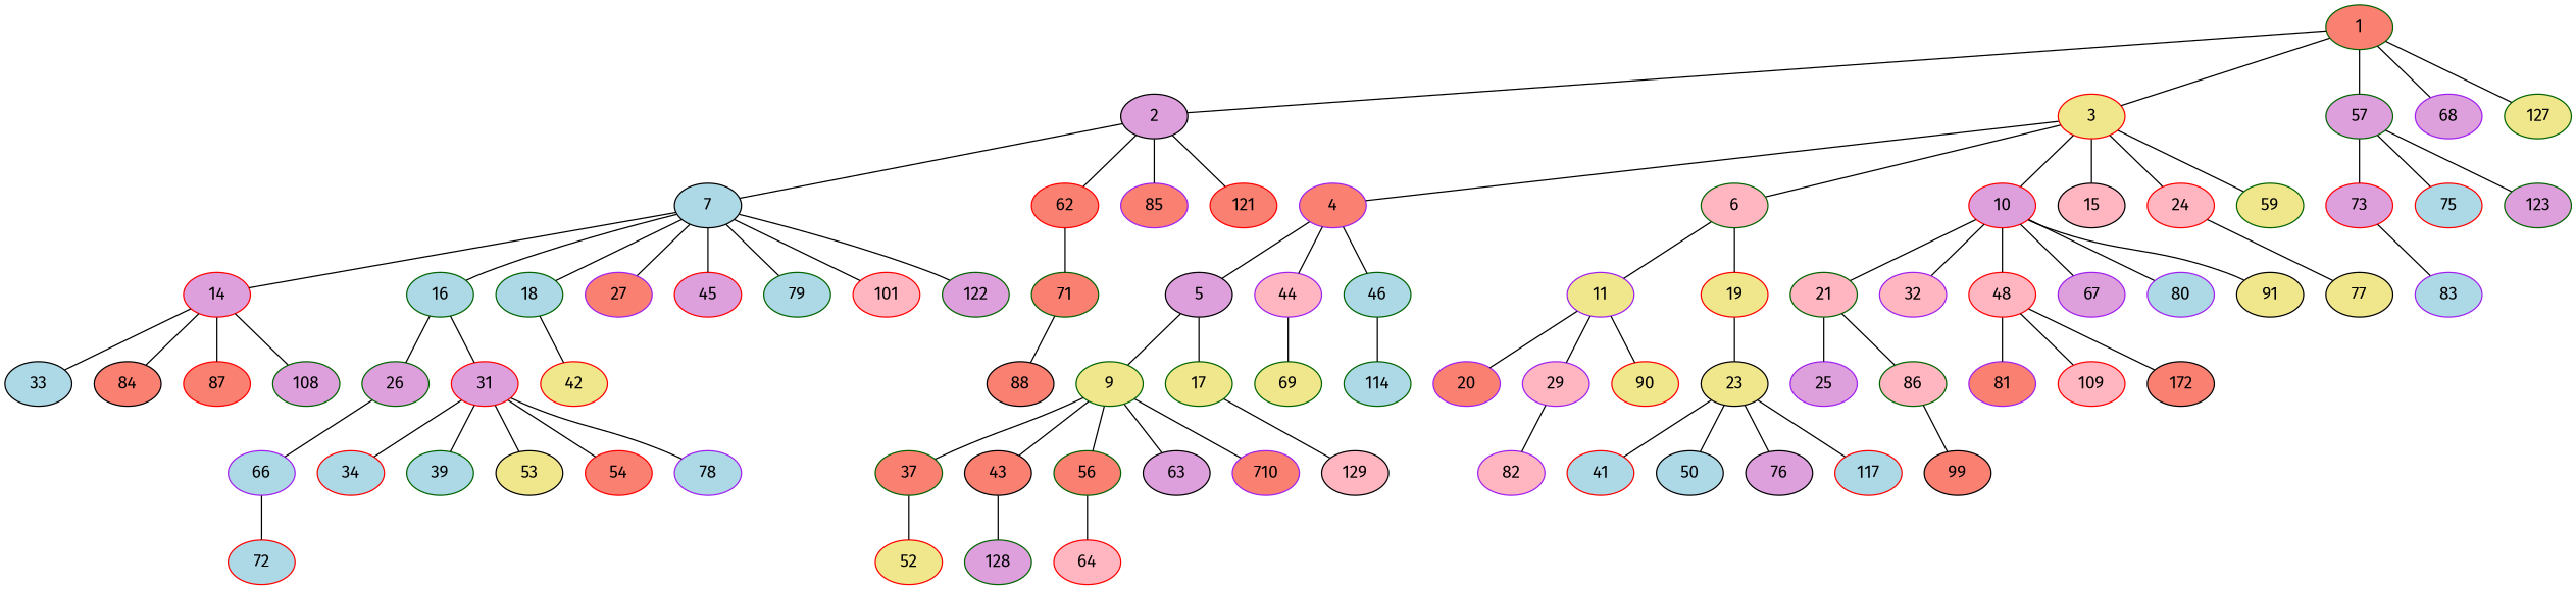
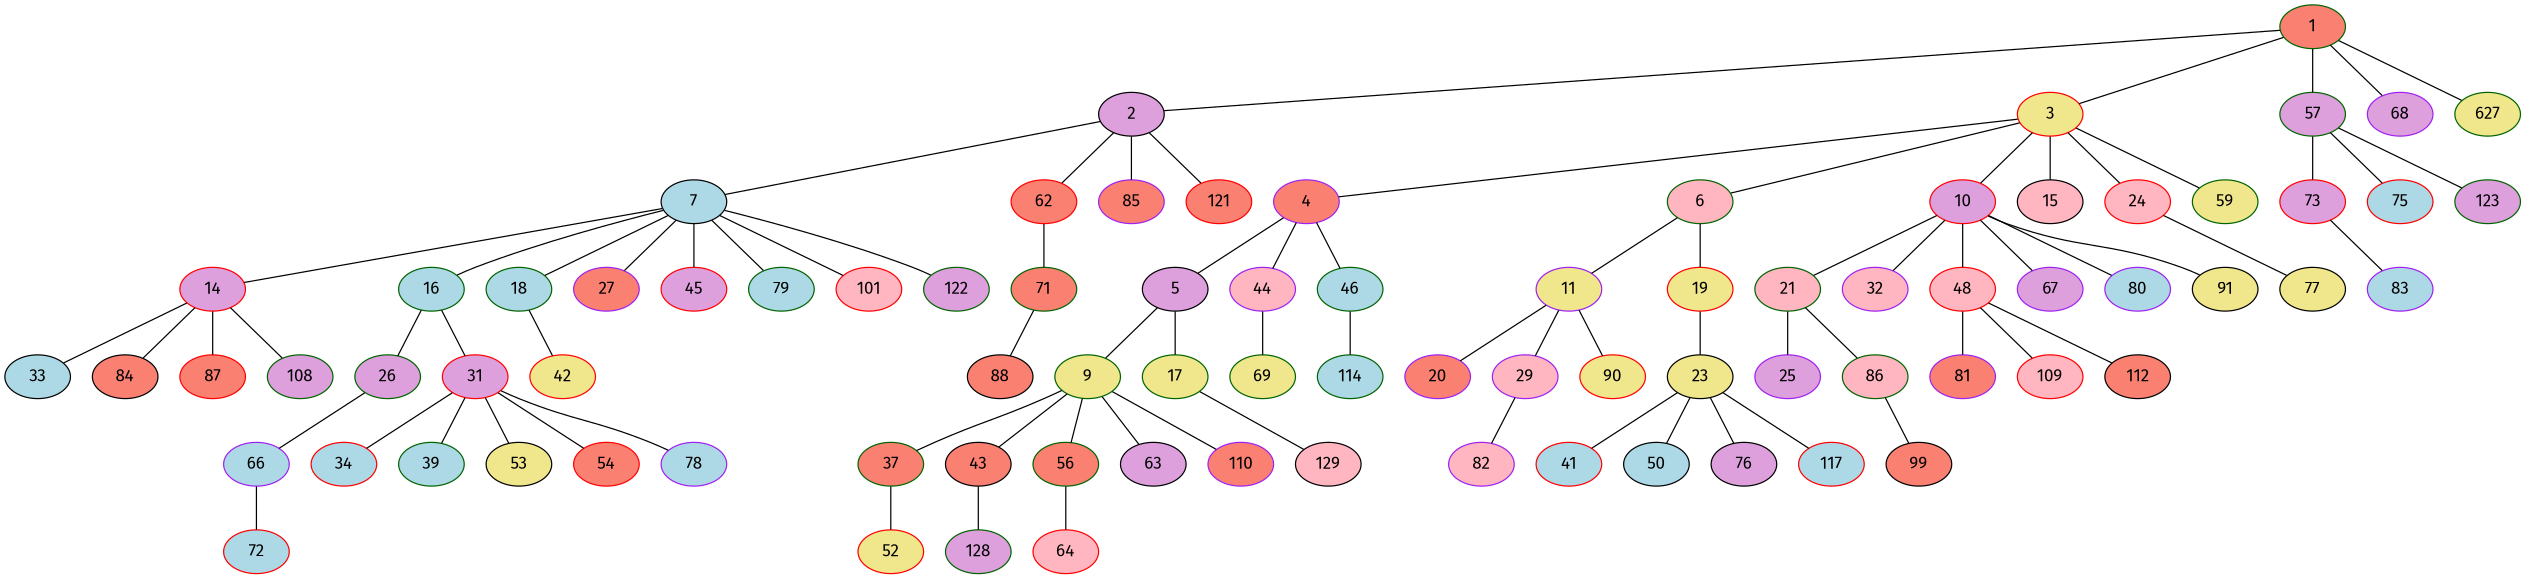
  graph {
    fontname="Fira Sans"
    node [color=darkgreen fillcolor=salmon fontname="Fira Sans" style=filled]
    edge [fontname="Fira Sans"]
    1 [super="+22"]
    2 [color=black fillcolor=plum super="+70"]
    3 [color=red fillcolor=khaki super="+8"]
    57 [fillcolor=plum super="+61"]
    68 [color=purple fillcolor=plum]
-   127 [fillcolor=khaki]
+   127 [fillcolor=khaki label=627]
    7 [color=black fillcolor=lightblue super="+38"]
    62 [color=red]
    85 [color=purple super="+115"]
    121 [color=red]
    4 [color=purple super="+13"]
    6 [fillcolor=lightpink super="+47"]
    10 [color=red fillcolor=plum super="+40"]
    15 [color=black fillcolor=lightpink]
    24 [color=red fillcolor=lightpink super="+30"]
    59 [fillcolor=khaki super="+67"]
    73 [color=red fillcolor=plum]
    75 [color=red fillcolor=lightblue super="+113"]
    123 [fillcolor=plum]
    14 [color=red fillcolor=plum super="+74"]
    16 [fillcolor=lightblue]
    18 [fillcolor=lightblue]
    27 [color=purple]
    45 [color=red fillcolor=plum]
    79 [fillcolor=lightblue super="+89"]
    n26 [color=red fillcolor=lightpink label=101 super="+126"]
    122 [fillcolor=plum]
    71 [super="+96"]
    5 [color=black fillcolor=plum super="+12"]
    44 [color=purple fillcolor=lightpink super="+124"]
    46 [fillcolor=lightblue super="+118"]
    11 [color=purple fillcolor=khaki super="+28"]
    19 [color=red fillcolor=khaki super="+58"]
    21 [fillcolor=lightpink super="+95"]
    32 [color=purple fillcolor=lightpink super="+93"]
    48 [color=red fillcolor=lightpink super="+49"]
    n37 [color=purple fillcolor=plum label=67 super="+94"]
    80 [color=purple fillcolor=lightblue]
    91 [color=black fillcolor=khaki super="+92"]
    77 [color=black fillcolor=khaki]
    9 [fillcolor=khaki super="+120"]
    17 [fillcolor=khaki super="+119"]
    69 [fillcolor=khaki]
    114 [fillcolor=lightblue]
    37
    43 [color=black]
    56 [super="+102"]
    63 [color=black fillcolor=plum]
-   110 [color=purple super="+111" label=710]
+   110 [color=purple super="+111"]
    129 [color=black fillcolor=lightpink]
    20 [color=purple super="+97"]
    29 [color=purple fillcolor=lightpink super="+36"]
    90 [color=red fillcolor=khaki]
    23 [color=black fillcolor=khaki super="+55"]
    33 [color=black fillcolor=lightblue super="+51"]
    84 [color=black super="+125"]
    87 [color=red]
    108 [fillcolor=plum super="+116"]
    26 [fillcolor=plum]
    31 [color=red fillcolor=plum super="+35"]
    42 [color=red fillcolor=khaki super="+103"]
    52 [color=red fillcolor=khaki super="+107"]
    128 [fillcolor=plum]
    64 [color=red fillcolor=lightpink super="+105"]
    25 [color=purple fillcolor=plum]
    86 [fillcolor=lightpink]
    81 [color=purple]
    109 [color=red fillcolor=lightpink]
-   112 [color=black label=172]
+   112 [color=black]
    82 [color=purple fillcolor=lightpink super="+100"]
    66 [color=purple fillcolor=lightblue]
    34 [color=red fillcolor=lightblue]
    39 [fillcolor=lightblue]
    53 [color=black fillcolor=khaki super="+106"]
    54 [color=red]
    78 [color=purple fillcolor=lightblue super="+98"]
    41 [color=red fillcolor=lightblue]
    50 [color=black fillcolor=lightblue]
    76 [color=black fillcolor=plum]
    117 [color=red fillcolor=lightblue]
    99 [color=black]
    72 [color=red fillcolor=lightblue]
    83 [color=purple fillcolor=lightblue super="+101"]
    88 [color=black]
    1 -- 2
    1 -- 3
    1 -- 57
    1 -- 68
    1 -- 127
    2 -- 7
    2 -- 62
    2 -- 85
    2 -- 121
    3 -- 4
    3 -- 6
    3 -- 10
    3 -- 15
    3 -- 24
    3 -- 59
    57 -- 73
    57 -- 75
    57 -- 123
    7 -- 14
    7 -- 16
    7 -- 18
    7 -- 27
    7 -- 45
    7 -- 79
    7 -- n26
    7 -- 122
    62 -- 71
    4 -- 5
    4 -- 44
    4 -- 46
    6 -- 11
    6 -- 19
    10 -- 21
    10 -- 32
    10 -- 48
    10 -- n37
    10 -- 80
    10 -- 91
    24 -- 77
    73 -- 83
    14 -- 33
    14 -- 84
    14 -- 87
    14 -- 108
    16 -- 26
    16 -- 31
    18 -- 42
    71 -- 88
    5 -- 9
    5 -- 17
    44 -- 69
    46 -- 114
    11 -- 20
    11 -- 29
    11 -- 90
    19 -- 23
    21 -- 25
    21 -- 86
    48 -- 81
    48 -- 109
    48 -- 112
    9 -- 37
    9 -- 43
    9 -- 56
    9 -- 63
    9 -- 110
    17 -- 129
    37 -- 52
    43 -- 128
    56 -- 64
    29 -- 82
    23 -- 41
    23 -- 50
    23 -- 76
    23 -- 117
    26 -- 66
    31 -- 34
    31 -- 39
    31 -- 53
    31 -- 54
    31 -- 78
    86 -- 99
    66 -- 72
  }
